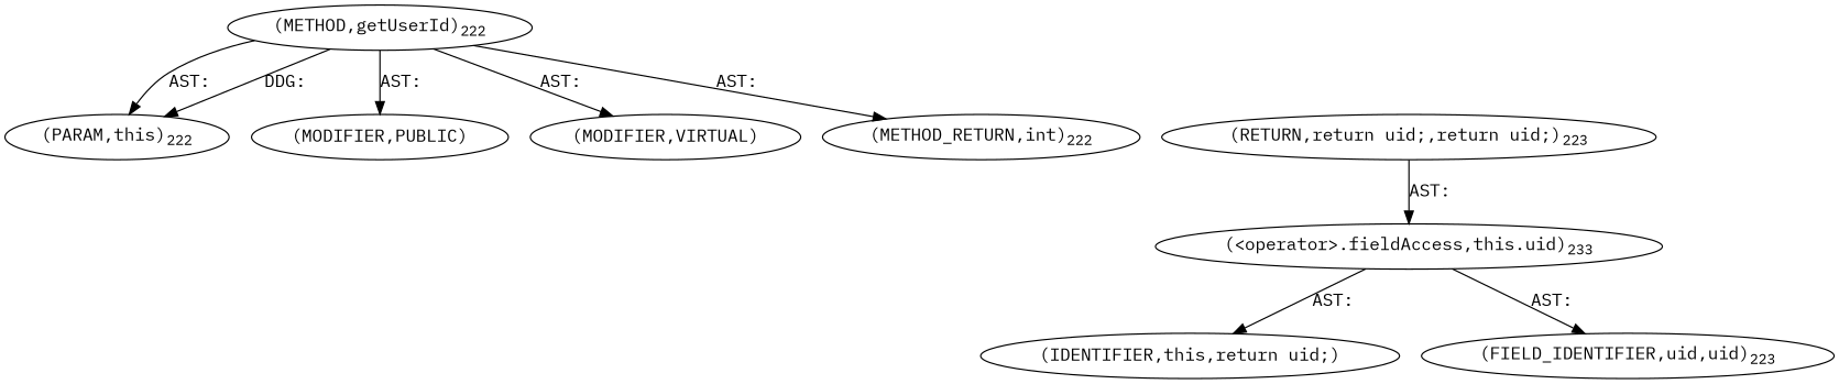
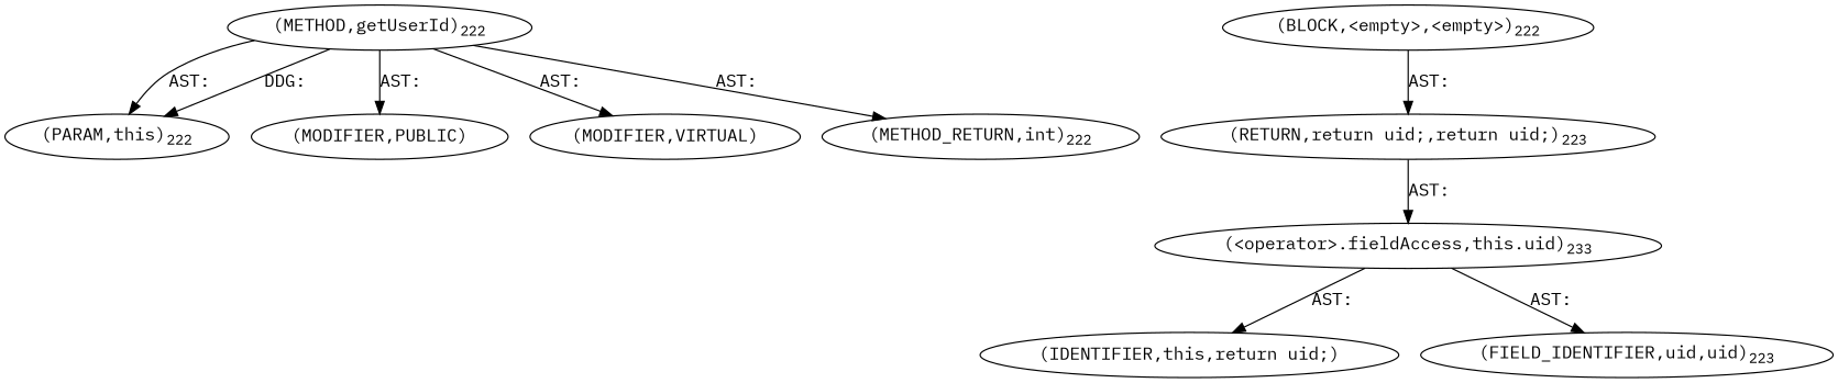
  digraph {
    fontname="IBM Plex Mono"
    node [fontname="IBM Plex Mono"]
    edge [fontname="IBM Plex Mono"]
    n1 [label=<(METHOD,getUserId)<SUB>222</SUB>>]
    n2 [label=<(PARAM,this)<SUB>222</SUB>>]
    n3 [label=<(MODIFIER,PUBLIC)>]
    n4 [label=<(MODIFIER,VIRTUAL)>]
    n5 [label=<(METHOD_RETURN,int)<SUB>222</SUB>>]
+   n6 [label=<(BLOCK,&lt;empty&gt;,&lt;empty&gt;)<SUB>222</SUB>>]
    n7 [label=<(RETURN,return uid;,return uid;)<SUB>223</SUB>>]
    n8 [label=<(&lt;operator&gt;.fieldAccess,this.uid)<SUB>233</SUB>>]
    n9 [label=<(IDENTIFIER,this,return uid;)>]
    n10 [label=<(FIELD_IDENTIFIER,uid,uid)<SUB>223</SUB>>]
    n1 -> n2 [label="AST: "]
    n1 -> n2 [label="DDG: "]
    n1 -> n3 [label="AST: "]
    n1 -> n4 [label="AST: "]
    n1 -> n5 [label="AST: "]
+   n6 -> n7 [label="AST: "]
    n7 -> n8 [label="AST: "]
    n8 -> n9 [label="AST: "]
    n8 -> n10 [label="AST: "]
  }
